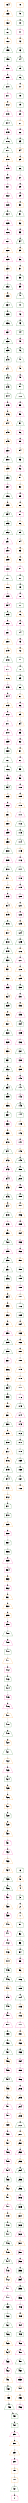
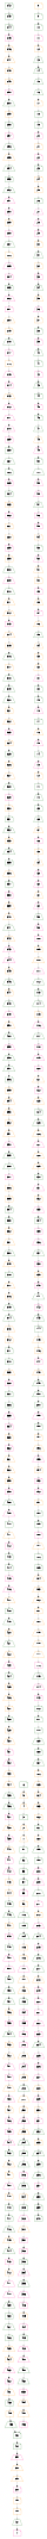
  digraph {
    node [color=darkgreen shape=note]
    edge [arrowhead=diamond style=dashed]
    57 [shape=trapezium]
    7 [color=deeppink]
    107 [color=darkorange]
    157 [color=darkorange]
    207 [color=deeppink]
    257 [color=darkorange shape=trapezium]
    307 [color=darkorange shape=trapezium]
    357 [color=deeppink shape=trapezium]
    407
    457
    458 [shape=trapezium]
    459 [color=darkorange]
    460
    461 [color=darkorange shape=trapezium]
    462 [color=deeppink]
    463 [color=deeppink shape=trapezium]
    464 [color=darkorange]
    465 [color=darkorange shape=trapezium]
    466
    467 [shape=trapezium]
    468
    469 [shape=trapezium]
    470 [color=deeppink shape=trapezium]
    471 [color=deeppink shape=trapezium]
    472 [color=darkorange]
    473 [color=deeppink]
    474 [shape=trapezium]
    475 [color=darkorange shape=trapezium]
    476 [shape=trapezium]
    477
    478
    479 [color=darkorange]
    480 [color=deeppink shape=trapezium]
    481 [color=darkorange]
    482 [color=darkorange shape=trapezium]
    483
    484 [color=deeppink shape=trapezium]
    485 [color=deeppink]
    486 [color=deeppink]
    487 [color=darkorange]
    488 [color=deeppink shape=trapezium]
    489 [color=darkorange shape=trapezium]
    490 [color=deeppink]
    491 [color=deeppink shape=trapezium]
    492 [color=darkorange shape=trapezium]
    493 [color=darkorange]
    494 [shape=trapezium]
    495 [color=deeppink]
    496 [color=darkorange]
    497 [shape=trapezium]
    498 [shape=trapezium]
    499
    500 [color=deeppink shape=trapezium]
    450 [color=deeppink shape=trapezium]
    449
    n56 [color=deeppink label=948]
    447 [color=darkorange]
    446 [shape=trapezium]
    445
    444 [color=darkorange]
    443 [color=darkorange]
    442 [color=deeppink shape=trapezium]
    441 [color=deeppink]
    440 [color=darkorange shape=trapezium]
    439 [color=deeppink]
    438 [color=darkorange shape=trapezium]
    437 [color=deeppink]
    436 [shape=trapezium]
    435 [shape=trapezium]
    434 [color=darkorange shape=trapezium]
    433 [color=darkorange shape=trapezium]
    432 [color=deeppink shape=trapezium]
    431 [color=deeppink]
    430 [color=darkorange shape=trapezium]
    429 [color=darkorange]
    428
    427 [color=darkorange]
    426 [color=darkorange shape=trapezium]
    425 [color=darkorange]
    424
    423 [color=deeppink shape=trapezium]
    422 [color=darkorange shape=trapezium]
    421 [shape=trapezium]
    420 [color=darkorange]
    419 [shape=trapezium]
    418
    417 [color=darkorange shape=trapezium]
    416 [color=deeppink shape=trapezium]
    415 [color=deeppink]
    414
    413
    412 [color=deeppink]
    411 [color=darkorange shape=trapezium]
    410
    409 [color=deeppink shape=trapezium]
    408 [shape=trapezium]
    358 [color=deeppink]
    359 [color=darkorange]
    360 [color=darkorange shape=trapezium]
    361 [color=darkorange shape=trapezium]
    362 [color=deeppink]
    363 [color=darkorange]
    364 [color=deeppink]
    365 [color=deeppink shape=trapezium]
    366
    367
    368 [color=deeppink]
    369 [color=darkorange shape=trapezium]
    370
    371
    372 [color=darkorange]
    373 [color=darkorange shape=trapezium]
    374 [shape=trapezium]
    375 [shape=trapezium]
    376 [color=darkorange]
    377 [color=darkorange shape=trapezium]
    378
    379 [color=darkorange shape=trapezium]
    380 [shape=trapezium]
    381 [color=darkorange shape=trapezium]
    382 [color=darkorange]
    383
    384
    385 [color=darkorange]
    386 [color=darkorange]
    387 [color=deeppink]
    388 [shape=trapezium]
    389 [shape=trapezium]
    390 [color=deeppink shape=trapezium]
    391 [color=darkorange shape=trapezium]
    392 [color=darkorange]
    393 [color=darkorange shape=trapezium]
    394 [color=darkorange shape=trapezium]
    395 [color=darkorange]
    396
    397 [shape=trapezium]
    398 [shape=trapezium]
    399 [color=deeppink shape=trapezium]
    400 [shape=trapezium]
    350 [color=darkorange shape=trapezium]
    349 [color=deeppink shape=trapezium]
    348 [shape=trapezium]
    347 [color=darkorange]
    346 [shape=trapezium]
    345 [color=darkorange]
    344 [color=deeppink shape=trapezium]
    343 [color=deeppink shape=trapezium]
    342 [color=darkorange shape=trapezium]
    341 [shape=trapezium]
    340 [color=darkorange shape=trapezium]
    339 [color=darkorange shape=trapezium]
    338 [color=deeppink]
    337
    336 [color=darkorange shape=trapezium]
    335
    334 [shape=trapezium]
    333 [color=darkorange]
    332 [shape=trapezium]
    331
    330 [color=darkorange]
    329 [color=deeppink]
    328 [shape=trapezium]
    327 [color=darkorange shape=trapezium]
    326 [color=darkorange]
    325
    324 [color=darkorange]
    323 [color=deeppink]
    322 [color=darkorange shape=trapezium]
    321 [color=darkorange]
    320 [shape=trapezium]
    319 [shape=trapezium]
    318 [shape=trapezium]
    317 [color=darkorange]
    316 [shape=trapezium]
    315 [color=darkorange]
    314 [color=darkorange shape=trapezium]
    313 [color=deeppink]
    312 [color=darkorange shape=trapezium]
    311 [color=darkorange shape=trapezium]
    310 [shape=trapezium]
    309 [color=deeppink shape=trapezium]
    308 [shape=trapezium]
    258 [color=darkorange]
    259 [color=deeppink]
    260 [color=darkorange]
    261 [color=darkorange]
    262 [color=deeppink]
    263 [color=darkorange]
    264
    265 [color=deeppink]
    266
    267 [shape=trapezium]
    268
    269 [color=deeppink]
    270 [color=deeppink shape=trapezium]
    271 [color=deeppink shape=trapezium]
    272 [color=deeppink shape=trapezium]
    273 [color=darkorange shape=trapezium]
    274 [color=deeppink]
    275 [color=deeppink shape=trapezium]
    276 [color=darkorange]
    277 [color=deeppink]
    278 [shape=trapezium]
    279 [color=darkorange]
    280 [color=darkorange shape=trapezium]
    281 [color=deeppink]
    282 [color=deeppink shape=trapezium]
    283
    284 [color=deeppink]
    285 [color=deeppink shape=trapezium]
    286 [color=darkorange]
    287 [shape=trapezium]
    288 [color=deeppink]
    289 [color=darkorange]
    290 [color=deeppink]
    291 [color=deeppink shape=trapezium]
    292 [shape=trapezium]
    293
    294 [shape=trapezium]
    295 [color=darkorange shape=trapezium]
    296 [shape=trapezium]
    297 [color=deeppink]
    298
    299 [color=darkorange]
    300 [shape=trapezium]
    250 [color=deeppink]
    249 [color=darkorange]
    248 [color=darkorange]
    247 [color=darkorange shape=trapezium]
    246 [color=darkorange]
    245 [color=deeppink]
    244
    243
    242
-   241 [color=darkorange shape=trapezium]
    240
    239
    238 [shape=trapezium]
    237 [color=deeppink]
    236 [shape=trapezium]
    235
    234 [shape=trapezium]
    233 [color=darkorange]
    232 [shape=trapezium]
    231 [color=deeppink]
    230 [color=darkorange]
    229 [color=deeppink shape=trapezium]
    228 [color=darkorange shape=trapezium]
    227 [color=deeppink shape=trapezium]
    226 [color=deeppink]
    225 [color=deeppink shape=trapezium]
    224 [shape=trapezium]
    223 [color=deeppink]
    222 [color=deeppink shape=trapezium]
    221 [color=deeppink]
    220 [color=deeppink]
    219 [color=deeppink]
    218 [color=darkorange shape=trapezium]
    217 [shape=trapezium]
    216 [shape=trapezium]
    215 [color=deeppink]
    214 [shape=trapezium]
    213 [color=deeppink shape=trapezium]
    212 [color=darkorange]
    211 [color=deeppink]
    210 [shape=trapezium]
    209 [color=deeppink shape=trapezium]
    208 [color=deeppink shape=trapezium]
    158
    159 [shape=trapezium]
    160 [color=darkorange]
    161
    162 [color=darkorange]
    163 [color=darkorange shape=trapezium]
    164 [color=darkorange]
+   165 [color=darkorange shape=trapezium]
    166 [color=darkorange]
    167 [shape=trapezium]
    168
    169 [shape=trapezium]
    170
    171
    172
    173 [color=deeppink]
    174 [color=deeppink shape=trapezium]
    175 [shape=trapezium]
    176 [color=deeppink]
    177 [color=darkorange shape=trapezium]
    178 [color=darkorange shape=trapezium]
    179 [color=darkorange shape=trapezium]
    180 [color=darkorange shape=trapezium]
    181 [color=darkorange]
    182 [color=darkorange shape=trapezium]
    183 [color=darkorange shape=trapezium]
    184 [color=darkorange shape=trapezium]
    185
    186
    187 [color=darkorange shape=trapezium]
    188 [color=deeppink]
    189
    190
    191 [color=darkorange]
    192 [color=deeppink]
    193 [color=deeppink]
    194 [color=darkorange]
    195 [color=deeppink shape=trapezium]
    196 [color=darkorange shape=trapezium]
    197 [color=darkorange]
    198
    199 [color=deeppink shape=trapezium]
    200
    150 [shape=trapezium]
    149 [shape=trapezium]
    148 [color=darkorange shape=trapezium]
    147 [color=deeppink]
    146 [color=darkorange]
    145 [color=darkorange shape=trapezium]
    144
    143 [shape=trapezium]
    142 [color=deeppink]
    141 [shape=trapezium]
    140 [color=deeppink]
    139 [color=darkorange]
    138 [color=deeppink]
    137 [shape=trapezium]
    136 [color=deeppink shape=trapezium]
    135 [color=deeppink]
    134
    133 [color=deeppink shape=trapezium]
    132 [color=darkorange]
    131 [color=deeppink shape=trapezium]
    130
    129 [color=darkorange shape=trapezium]
    128 [color=darkorange shape=trapezium]
    127 [color=deeppink shape=trapezium]
    126 [color=darkorange shape=trapezium]
    125 [shape=trapezium]
    124
    123 [color=darkorange shape=trapezium]
    122 [color=deeppink]
    121 [color=darkorange shape=trapezium]
    120 [color=deeppink]
    119 [color=deeppink shape=trapezium]
    118 [color=deeppink]
    117 [shape=trapezium]
    116 [color=deeppink shape=trapezium]
    115 [color=darkorange]
    114 [shape=trapezium]
    113
    112 [shape=trapezium]
    111 [color=deeppink shape=trapezium]
    110 [color=darkorange shape=trapezium]
    109 [color=darkorange]
    108 [color=deeppink]
    58 [color=deeppink shape=trapezium]
    59 [shape=trapezium]
    60 [color=deeppink shape=trapezium]
    61 [color=darkorange shape=trapezium]
    62 [color=deeppink shape=trapezium]
    63 [color=deeppink shape=trapezium]
    64 [color=darkorange shape=trapezium]
    65 [color=darkorange]
    66 [color=deeppink]
    67 [color=darkorange shape=trapezium]
    68 [shape=trapezium]
    69
    70 [shape=trapezium]
    71
    72 [color=darkorange]
    73 [color=deeppink shape=trapezium]
    74
    75 [color=deeppink shape=trapezium]
    76 [color=darkorange shape=trapezium]
    77
    78 [color=deeppink shape=trapezium]
    79
    80
    81 [color=deeppink shape=trapezium]
    82 [color=darkorange shape=trapezium]
    83 [color=darkorange]
    84 [color=darkorange shape=trapezium]
    85 [shape=trapezium]
    86 [color=darkorange shape=trapezium]
    87 [color=deeppink]
    88 [color=darkorange shape=trapezium]
    89 [color=deeppink]
    90 [color=darkorange]
    91 [color=darkorange shape=trapezium]
    92 [color=deeppink shape=trapezium]
    93
    94 [color=darkorange]
    95 [color=deeppink]
    96 [color=deeppink]
    97 [shape=trapezium]
    98 [color=deeppink shape=trapezium]
    99 [color=deeppink shape=trapezium]
    100 [shape=trapezium]
    50
    49 [color=deeppink shape=trapezium]
    48 [color=darkorange shape=trapezium]
    47 [shape=trapezium]
    46
    45 [color=deeppink]
    44
    43 [shape=trapezium]
    42 [color=deeppink]
    41
    40 [shape=trapezium]
    39 [color=deeppink]
    38
    37 [color=darkorange]
    36 [color=deeppink shape=trapezium]
    35 [color=darkorange shape=trapezium]
    34 [shape=trapezium]
    33 [color=deeppink]
    32 [color=darkorange]
    31 [shape=trapezium]
    30 [color=darkorange]
    29 [color=deeppink]
    28 [color=deeppink shape=trapezium]
    27 [color=deeppink shape=trapezium]
    26
    25 [color=darkorange]
    24 [color=darkorange]
    23
    22 [color=deeppink]
    21 [color=darkorange]
    20 [color=deeppink]
    19
    18
    17 [color=darkorange]
    16 [shape=trapezium]
    15 [shape=trapezium]
    14 [shape=trapezium]
    13 [shape=trapezium]
    12 [color=darkorange]
    11 [color=deeppink]
    10
    9
    8 [color=darkorange]
    456 [color=deeppink]
    455 [color=darkorange shape=trapezium]
    454 [color=darkorange shape=trapezium]
    n444 [color=deeppink label=653]
    452 [shape=trapezium]
    451 [shape=trapezium]
    401 [color=deeppink shape=trapezium]
    402 [color=deeppink shape=trapezium]
    403
    404 [color=deeppink]
    405 [color=darkorange]
    406 [color=deeppink]
    356 [color=deeppink shape=trapezium]
    355 [shape=trapezium]
    354 [color=deeppink shape=trapezium]
    353
    352 [color=deeppink]
    351 [color=deeppink]
    301 [color=darkorange shape=trapezium]
    302 [color=deeppink shape=trapezium]
    303
    304 [color=darkorange]
    305 [shape=trapezium]
    306 [color=deeppink]
    256 [shape=trapezium]
    255
    254 [shape=trapezium]
    253 [color=darkorange shape=trapezium]
    252 [color=deeppink shape=trapezium]
    251 [color=darkorange]
    201 [color=darkorange shape=trapezium]
    202 [shape=trapezium]
    203 [color=darkorange]
    204 [color=deeppink]
    205 [color=darkorange shape=trapezium]
    206 [color=deeppink]
    156 [color=deeppink]
    155 [color=deeppink]
    154 [color=deeppink]
    153
    152 [color=darkorange shape=trapezium]
    151 [color=darkorange shape=trapezium]
    101 [color=deeppink shape=trapezium]
    102 [color=darkorange]
    103 [color=darkorange]
    104 [shape=trapezium]
    105
    106 [shape=trapezium]
    56 [color=darkorange]
    55 [color=deeppink]
    54
    53
    52 [shape=trapezium]
    51
    1 [color=darkorange shape=trapezium]
    2 [color=darkorange shape=trapezium]
    3
    4 [color=darkorange shape=trapezium]
    5 [color=darkorange shape=trapezium]
    6
    57 -> 7
    107 -> 57 [arrowhead=odot]
    157 -> 107 [arrowhead=odot]
    207 -> 157 [arrowhead=odot style=dotted]
    257 -> 207
    307 -> 257 [arrowhead=odot style=dotted]
    357 -> 307
    407 -> 357
    457 -> 407 [style=dotted]
    458 -> 457
    459 -> 458
    460 -> 459 [arrowhead=odot style=dotted]
    461 -> 460
    462 -> 461 [arrowhead=odot]
    463 -> 462 [style=dotted]
    464 -> 463 [arrowhead=odot]
    465 -> 464 [style=dotted]
    466 -> 465 [arrowhead=odot]
    467 -> 466 [arrowhead=odot style=dotted]
    468 -> 467 [arrowhead=odot]
    469 -> 468 [arrowhead=odot]
    470 -> 469 [style=dotted]
    471 -> 470 [arrowhead=odot style=dotted]
    472 -> 471 [arrowhead=odot]
    473 -> 472
    474 -> 473 [style=dotted]
    475 -> 474 [style=dotted]
    476 -> 475 [style=dotted]
    477 -> 476 [arrowhead=odot style=dotted]
    478 -> 477
    479 -> 478 [style=dotted]
    480 -> 479
    481 -> 480 [arrowhead=odot style=dotted]
    482 -> 481 [style=dotted]
    483 -> 482 [style=dotted]
    484 -> 483
    485 -> 484 [arrowhead=odot]
    486 -> 485 [arrowhead=odot style=dotted]
    487 -> 486
    488 -> 487 [style=dotted]
    489 -> 488
    490 -> 489 [arrowhead=odot]
    491 -> 490 [arrowhead=odot]
    492 -> 491 [arrowhead=odot]
    493 -> 492 [arrowhead=odot]
    494 -> 493 [arrowhead=odot style=dotted]
    495 -> 494 [arrowhead=odot style=dotted]
    496 -> 495 [arrowhead=odot]
    497 -> 496
    498 -> 497 [style=dotted]
    499 -> 498 [style=dotted]
    500 -> 499 [style=dotted]
    450 -> 500 [arrowhead=odot]
    449 -> 450
    n56 -> 449 [arrowhead=odot style=dotted]
    447 -> n56 [arrowhead=odot]
    446 -> 447 [arrowhead=odot]
    445 -> 446 [style=dotted]
    444 -> 445 [arrowhead=odot]
    443 -> 444 [arrowhead=odot style=dotted]
    442 -> 443 [arrowhead=odot]
    441 -> 442
    440 -> 441 [style=dotted]
    439 -> 440 [arrowhead=odot style=dotted]
    438 -> 439 [style=dotted]
    437 -> 438 [arrowhead=odot]
    436 -> 437
    435 -> 436
    434 -> 435 [arrowhead=odot style=dotted]
    433 -> 434 [arrowhead=odot style=dotted]
    432 -> 433 [arrowhead=odot]
    431 -> 432
    430 -> 431 [arrowhead=odot style=dotted]
    429 -> 430
    428 -> 429 [style=dotted]
    427 -> 428
    426 -> 427 [arrowhead=odot]
    425 -> 426
    424 -> 425 [style=dotted]
    423 -> 424 [style=dotted]
    422 -> 423
    421 -> 422 [arrowhead=odot style=dotted]
    420 -> 421 [arrowhead=odot]
    419 -> 420 [style=dotted]
    418 -> 419 [style=dotted]
    417 -> 418 [arrowhead=odot]
    416 -> 417 [arrowhead=odot]
    415 -> 416 [style=dotted]
    414 -> 415 [arrowhead=odot]
    413 -> 414 [style=dotted]
    412 -> 413
    411 -> 412
    410 -> 411 [arrowhead=odot style=dotted]
    409 -> 410 [arrowhead=odot]
    408 -> 409
    358 -> 408 [arrowhead=odot]
    359 -> 358
    360 -> 359 [style=dotted]
    361 -> 360 [style=dotted]
    362 -> 361
    363 -> 362 [style=dotted]
    364 -> 363 [style=dotted]
    365 -> 364 [arrowhead=odot]
    366 -> 365
    367 -> 366 [arrowhead=odot style=dotted]
    368 -> 367 [arrowhead=odot]
    369 -> 368 [style=dotted]
    370 -> 369 [arrowhead=odot style=dotted]
    371 -> 370 [arrowhead=odot style=dotted]
    372 -> 371
    373 -> 372 [arrowhead=odot]
    374 -> 373 [arrowhead=odot]
    375 -> 374
    376 -> 375
    377 -> 376
    378 -> 377 [style=dotted]
    379 -> 378 [arrowhead=odot style=dotted]
    380 -> 379
    381 -> 380 [arrowhead=odot]
    382 -> 381 [arrowhead=odot style=dotted]
    383 -> 382 [style=dotted]
    384 -> 383
    385 -> 384
    386 -> 385 [arrowhead=odot]
    387 -> 386 [arrowhead=odot style=dotted]
    388 -> 387 [arrowhead=odot]
    389 -> 388 [arrowhead=odot style=dotted]
    390 -> 389 [style=dotted]
    391 -> 390 [arrowhead=odot]
    392 -> 391 [style=dotted]
    393 -> 392 [arrowhead=odot]
    394 -> 393
    395 -> 394
    396 -> 395 [arrowhead=odot style=dotted]
    397 -> 396
    398 -> 397
    399 -> 398 [style=dotted]
    400 -> 399 [arrowhead=odot]
    350 -> 400 [style=dotted]
    349 -> 350 [style=dotted]
    348 -> 349 [arrowhead=odot style=dotted]
    347 -> 348 [arrowhead=odot style=dotted]
    346 -> 347
    345 -> 346 [arrowhead=odot style=dotted]
    344 -> 345
    343 -> 344 [arrowhead=odot]
    342 -> 343
    341 -> 342 [arrowhead=odot]
    340 -> 341 [arrowhead=odot]
    339 -> 340 [style=dotted]
    338 -> 339
    337 -> 338 [style=dotted]
    336 -> 337
    335 -> 336 [arrowhead=odot style=dotted]
    334 -> 335 [style=dotted]
    333 -> 334 [style=dotted]
    332 -> 333
    331 -> 332 [style=dotted]
    330 -> 331 [arrowhead=odot]
    329 -> 330 [arrowhead=odot]
    328 -> 329 [arrowhead=odot style=dotted]
    327 -> 328 [style=dotted]
    326 -> 327 [arrowhead=odot]
    325 -> 326 [style=dotted]
    324 -> 325 [style=dotted]
    323 -> 324 [arrowhead=odot style=dotted]
    322 -> 323 [style=dotted]
    321 -> 322 [arrowhead=odot style=dotted]
    320 -> 321
    319 -> 320
    318 -> 319
    317 -> 318 [style=dotted]
    316 -> 317 [arrowhead=odot style=dotted]
    315 -> 316 [style=dotted]
    314 -> 315 [arrowhead=odot]
    313 -> 314 [arrowhead=odot style=dotted]
    312 -> 313
    311 -> 312 [arrowhead=odot]
    310 -> 311 [style=dotted]
    309 -> 310 [arrowhead=odot]
    308 -> 309 [arrowhead=odot style=dotted]
    258 -> 308 [arrowhead=odot]
    259 -> 258
    260 -> 259 [style=dotted]
    261 -> 260 [arrowhead=odot]
    262 -> 261 [arrowhead=odot]
    263 -> 262 [style=dotted]
    264 -> 263 [arrowhead=odot style=dotted]
    265 -> 264 [arrowhead=odot]
    266 -> 265 [style=dotted]
    267 -> 266
    268 -> 267 [arrowhead=odot style=dotted]
    269 -> 268
    270 -> 269 [arrowhead=odot]
    271 -> 270 [style=dotted]
    272 -> 271 [arrowhead=odot]
    273 -> 272
    274 -> 273 [arrowhead=odot]
    275 -> 274 [style=dotted]
    276 -> 275 [arrowhead=odot]
    277 -> 276 [arrowhead=odot]
    278 -> 277 [arrowhead=odot]
    279 -> 278 [style=dotted]
    280 -> 279 [arrowhead=odot style=dotted]
    281 -> 280 [arrowhead=odot style=dotted]
    282 -> 281 [arrowhead=odot]
    283 -> 282
    284 -> 283 [style=dotted]
    285 -> 284 [arrowhead=odot style=dotted]
    286 -> 285 [arrowhead=odot]
    287 -> 286 [arrowhead=odot]
    288 -> 287 [arrowhead=odot]
    289 -> 288 [arrowhead=odot]
    290 -> 289
    291 -> 290 [style=dotted]
    292 -> 291 [style=dotted]
    293 -> 292 [arrowhead=odot]
    294 -> 293 [arrowhead=odot]
    295 -> 294 [arrowhead=odot style=dotted]
    296 -> 295
    297 -> 296 [arrowhead=odot]
    298 -> 297 [arrowhead=odot]
    299 -> 298 [arrowhead=odot]
    300 -> 299 [arrowhead=odot]
    250 -> 300
    249 -> 250 [arrowhead=odot]
    248 -> 249 [arrowhead=odot style=dotted]
    247 -> 248 [arrowhead=odot style=dotted]
    246 -> 247
    245 -> 246
    244 -> 245
    243 -> 244 [arrowhead=odot style=dotted]
    242 -> 243 [arrowhead=odot style=dotted]
-   241 -> 242 [style=dotted]
-   240 -> 241 [arrowhead=odot style=dotted]
    239 -> 240
    238 -> 239
    237 -> 238 [style=dotted]
    236 -> 237 [arrowhead=odot style=dotted]
    235 -> 236 [arrowhead=odot style=dotted]
    234 -> 235
    233 -> 234 [arrowhead=odot style=dotted]
    232 -> 233 [style=dotted]
    231 -> 232 [arrowhead=odot]
    230 -> 231 [arrowhead=odot]
    229 -> 230 [arrowhead=odot]
    228 -> 229
    227 -> 228 [arrowhead=odot style=dotted]
    226 -> 227 [arrowhead=odot style=dotted]
    225 -> 226
    224 -> 225 [arrowhead=odot style=dotted]
    223 -> 224
    222 -> 223 [arrowhead=odot]
    221 -> 222 [arrowhead=odot style=dotted]
    220 -> 221 [arrowhead=odot]
    219 -> 220
    218 -> 219
    217 -> 218
    216 -> 217 [style=dotted]
    215 -> 216
    214 -> 215 [style=dotted]
    213 -> 214 [arrowhead=odot style=dotted]
    212 -> 213 [arrowhead=odot]
    211 -> 212 [style=dotted]
    210 -> 211 [arrowhead=odot style=dotted]
    209 -> 210 [arrowhead=odot]
    208 -> 209
    158 -> 208 [style=dotted]
    159 -> 158 [arrowhead=odot style=dotted]
    160 -> 159 [style=dotted]
    161 -> 160 [style=dotted]
    162 -> 161
    163 -> 162 [arrowhead=odot style=dotted]
    164 -> 163 [style=dotted]
+   165 -> 164
+   166 -> 165 [arrowhead=odot style=dotted]
    167 -> 166 [style=dotted]
    168 -> 167
    169 -> 168
    170 -> 169 [arrowhead=odot]
    171 -> 170 [arrowhead=odot style=dotted]
    172 -> 171
    173 -> 172 [arrowhead=odot]
    174 -> 173 [style=dotted]
    175 -> 174 [arrowhead=odot style=dotted]
    176 -> 175 [arrowhead=odot]
    177 -> 176 [arrowhead=odot style=dotted]
    178 -> 177 [arrowhead=odot style=dotted]
    179 -> 178 [arrowhead=odot]
    180 -> 179 [arrowhead=odot style=dotted]
    181 -> 180 [arrowhead=odot]
    182 -> 181 [style=dotted]
    183 -> 182
    184 -> 183 [arrowhead=odot style=dotted]
    185 -> 184
    186 -> 185 [arrowhead=odot style=dotted]
    187 -> 186 [arrowhead=odot]
    188 -> 187 [arrowhead=odot]
    189 -> 188 [arrowhead=odot]
    190 -> 189
    191 -> 190 [arrowhead=odot]
    192 -> 191 [arrowhead=odot style=dotted]
    193 -> 192
    194 -> 193 [arrowhead=odot style=dotted]
    195 -> 194 [arrowhead=odot]
    196 -> 195
    197 -> 196 [arrowhead=odot]
    198 -> 197
    199 -> 198 [style=dotted]
    200 -> 199 [style=dotted]
    150 -> 200
    149 -> 150
    148 -> 149
    147 -> 148 [arrowhead=odot style=dotted]
    146 -> 147 [style=dotted]
    145 -> 146 [arrowhead=odot]
    144 -> 145 [arrowhead=odot]
    143 -> 144 [arrowhead=odot]
    142 -> 143
    141 -> 142 [arrowhead=odot]
    140 -> 141
    139 -> 140
    138 -> 139 [style=dotted]
    137 -> 138 [arrowhead=odot]
    136 -> 137 [arrowhead=odot style=dotted]
    135 -> 136 [arrowhead=odot style=dotted]
    134 -> 135 [arrowhead=odot]
    133 -> 134 [style=dotted]
    132 -> 133 [arrowhead=odot style=dotted]
    131 -> 132 [style=dotted]
    130 -> 131
    129 -> 130
    128 -> 129 [style=dotted]
    127 -> 128
    126 -> 127
    125 -> 126
    124 -> 125
    123 -> 124 [arrowhead=odot style=dotted]
    122 -> 123
    121 -> 122
    120 -> 121 [style=dotted]
    119 -> 120 [arrowhead=odot style=dotted]
    118 -> 119
    117 -> 118 [arrowhead=odot]
    116 -> 117 [arrowhead=odot style=dotted]
    115 -> 116
    114 -> 115 [arrowhead=odot style=dotted]
    113 -> 114 [arrowhead=odot]
    112 -> 113
    111 -> 112 [arrowhead=odot style=dotted]
    110 -> 111 [arrowhead=odot]
    109 -> 110 [arrowhead=odot]
    108 -> 109 [style=dotted]
    58 -> 108 [style=dotted]
    59 -> 58 [style=dotted]
    60 -> 59 [arrowhead=odot]
    61 -> 60 [style=dotted]
    62 -> 61
    63 -> 62
    64 -> 63 [style=dotted]
    65 -> 64 [arrowhead=odot]
    66 -> 65 [arrowhead=odot]
    67 -> 66 [style=dotted]
    68 -> 67 [arrowhead=odot]
    69 -> 68 [arrowhead=odot style=dotted]
    70 -> 69 [style=dotted]
    71 -> 70
    72 -> 71 [arrowhead=odot style=dotted]
    73 -> 72
    74 -> 73 [style=dotted]
    75 -> 74 [arrowhead=odot]
    76 -> 75 [style=dotted]
    77 -> 76 [style=dotted]
    78 -> 77 [arrowhead=odot style=dotted]
    79 -> 78
    80 -> 79
    81 -> 80 [style=dotted]
    82 -> 81 [arrowhead=odot style=dotted]
    83 -> 82
    84 -> 83 [style=dotted]
    85 -> 84 [arrowhead=odot]
    86 -> 85 [arrowhead=odot style=dotted]
    87 -> 86 [arrowhead=odot]
    88 -> 87 [style=dotted]
    89 -> 88
    90 -> 89 [style=dotted]
    91 -> 90 [arrowhead=odot]
    92 -> 91
    93 -> 92 [style=dotted]
    94 -> 93 [arrowhead=odot]
    95 -> 94 [arrowhead=odot]
    96 -> 95 [style=dotted]
    97 -> 96 [arrowhead=odot]
    98 -> 97 [arrowhead=odot]
    99 -> 98 [arrowhead=odot style=dotted]
    100 -> 99 [style=dotted]
    50 -> 100 [arrowhead=odot]
    49 -> 50 [style=dotted]
    48 -> 49
    47 -> 48 [arrowhead=odot]
    46 -> 47 [arrowhead=odot style=dotted]
    45 -> 46 [style=dotted]
    44 -> 45 [style=dotted]
    43 -> 44 [arrowhead=odot style=dotted]
    42 -> 43
    41 -> 42 [arrowhead=odot style=dotted]
    40 -> 41 [arrowhead=odot]
    39 -> 40
    38 -> 39
    37 -> 38 [style=dotted]
    36 -> 37
    35 -> 36 [arrowhead=odot style=dotted]
    34 -> 35
    33 -> 34
    32 -> 33 [style=dotted]
    31 -> 32 [arrowhead=odot style=dotted]
    30 -> 31 [style=dotted]
    29 -> 30
    28 -> 29
    27 -> 28
    26 -> 27 [arrowhead=odot]
    25 -> 26 [arrowhead=odot style=dotted]
    24 -> 25
    23 -> 24 [arrowhead=odot]
    22 -> 23 [style=dotted]
    21 -> 22 [style=dotted]
    20 -> 21 [arrowhead=odot]
    19 -> 20
    18 -> 19 [arrowhead=odot style=dotted]
    17 -> 18 [arrowhead=odot style=dotted]
    16 -> 17 [style=dotted]
    15 -> 16 [arrowhead=odot style=dotted]
    14 -> 15 [arrowhead=odot style=dotted]
    13 -> 14
    12 -> 13 [arrowhead=odot style=dotted]
    11 -> 12
    10 -> 11 [arrowhead=odot style=dotted]
    9 -> 10 [style=dotted]
    8 -> 9 [arrowhead=odot style=dotted]
    456 -> 457 [arrowhead=odot style=dotted]
    455 -> 456 [arrowhead=odot]
    454 -> 455 [style=dotted]
    n444 -> 454 [arrowhead=odot]
    452 -> n444 [arrowhead=odot style=dotted]
    451 -> 452 [arrowhead=odot]
    401 -> 451 [arrowhead=odot style=dotted]
    402 -> 401 [style=dotted]
    403 -> 402 [arrowhead=odot style=dotted]
    404 -> 403 [style=dotted]
    405 -> 404 [arrowhead=odot style=dotted]
    406 -> 405 [style=dotted]
    356 -> 406 [arrowhead=odot]
    355 -> 356 [arrowhead=odot style=dotted]
    354 -> 355
    353 -> 354
    352 -> 353 [style=dotted]
    351 -> 352 [style=dotted]
    301 -> 351 [arrowhead=odot style=dotted]
    302 -> 301 [arrowhead=odot style=dotted]
    303 -> 302 [arrowhead=odot]
    304 -> 303 [arrowhead=odot]
    305 -> 304 [arrowhead=odot style=dotted]
    306 -> 305 [arrowhead=odot]
    256 -> 306 [style=dotted]
    255 -> 256 [arrowhead=odot]
    254 -> 255 [arrowhead=odot]
    253 -> 254 [style=dotted]
    252 -> 253 [arrowhead=odot]
    251 -> 252
    201 -> 251 [style=dotted]
    202 -> 201
    203 -> 202 [style=dotted]
    204 -> 203 [arrowhead=odot style=dotted]
    205 -> 204 [arrowhead=odot style=dotted]
    206 -> 205 [arrowhead=odot style=dotted]
    156 -> 206 [style=dotted]
    155 -> 156 [arrowhead=odot]
    154 -> 155 [arrowhead=odot]
    153 -> 154 [arrowhead=odot style=dotted]
    152 -> 153 [style=dotted]
    151 -> 152 [style=dotted]
    101 -> 151
    102 -> 101 [arrowhead=odot style=dotted]
    103 -> 102
    104 -> 103 [arrowhead=odot]
    105 -> 104 [style=dotted]
    106 -> 105 [arrowhead=odot]
    56 -> 106 [arrowhead=odot]
    55 -> 56 [arrowhead=odot style=dotted]
    54 -> 55
    53 -> 54
    52 -> 53 [arrowhead=odot]
    51 -> 52 [arrowhead=odot style=dotted]
    1 -> 51 [arrowhead=odot]
    2 -> 1
    3 -> 2 [style=dotted]
    4 -> 3 [arrowhead=odot style=dotted]
    5 -> 4
    6 -> 5 [style=dotted]
  }
